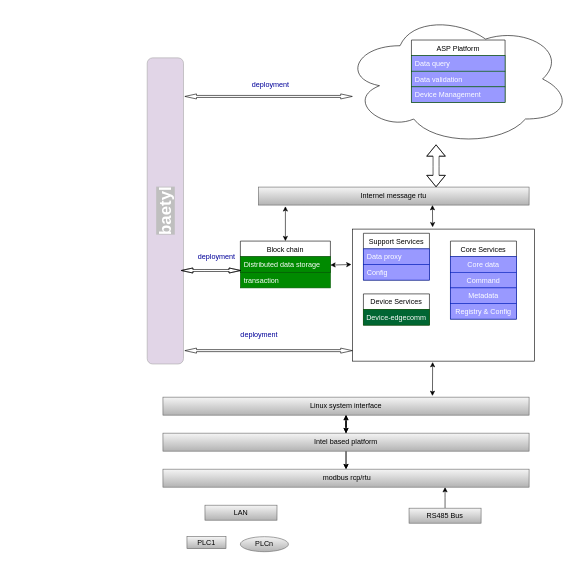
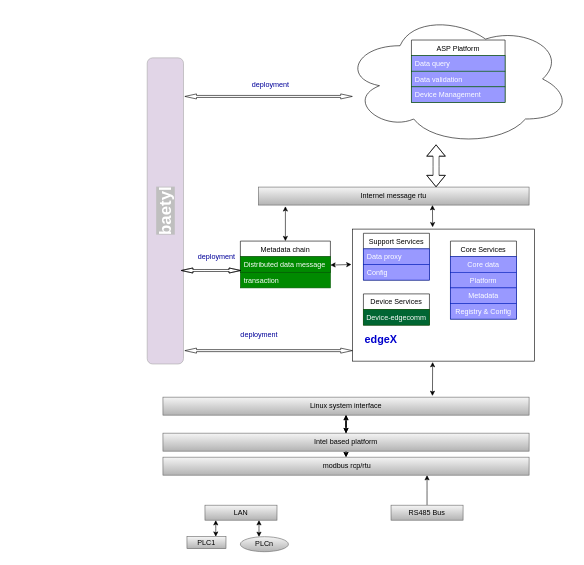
  <mxCell id="0" />
  <mxCell id="1" parent="0" />
  <mxCell id="2" style="edgeStyle=orthogonalEdgeStyle;rounded=0;orthogonalLoop=1;jettySize=auto;html=1;entryX=0.5;entryY=0;entryDx=0;entryDy=0;" parent="1" source="5" target="7" edge="1"><mxGeometry relative="1" as="geometry" /></mxCell>
  <mxCell id="3" value="" style="edgeStyle=orthogonalEdgeStyle;rounded=0;orthogonalLoop=1;jettySize=auto;html=1;" parent="1" source="5" target="9" edge="1"><mxGeometry relative="1" as="geometry" /></mxCell>
  <mxCell id="4" value="" style="edgeStyle=elbowEdgeStyle;rounded=0;orthogonalLoop=1;jettySize=auto;html=1;startArrow=classic;startFill=1;" parent="1" source="5" target="9" edge="1"><mxGeometry relative="1" as="geometry" /></mxCell>
  <mxCell id="5" value="Linux system interface" style="rounded=0;whiteSpace=wrap;html=1;fillColor=#f5f5f5;strokeColor=#666666;gradientColor=#b3b3b3;" parent="1" vertex="1"><mxGeometry x="271" y="661" width="610" height="30" as="geometry" /></mxCell>
  <mxCell id="6" value="" style="edgeStyle=elbowEdgeStyle;rounded=0;orthogonalLoop=1;jettySize=auto;html=1;startArrow=classic;startFill=1;" parent="1" source="7" target="5" edge="1"><mxGeometry relative="1" as="geometry" /></mxCell>
  <mxCell id="7" value="&lt;span&gt;Intel based platform&lt;/span&gt;" style="rounded=0;whiteSpace=wrap;html=1;gradientColor=#b3b3b3;fillColor=#f5f5f5;strokeColor=#666666;" parent="1" vertex="1"><mxGeometry x="271" y="721" width="610" height="30" as="geometry" /></mxCell>
  <mxCell id="8" value="" style="edgeStyle=elbowEdgeStyle;rounded=0;orthogonalLoop=1;jettySize=auto;html=1;startArrow=classic;startFill=1;endArrow=none;" parent="1" source="9" target="10" edge="1"><mxGeometry relative="1" as="geometry" /></mxCell>
- <mxCell id="9" value="&lt;span&gt;&amp;nbsp;modbus rcp/rtu&lt;/span&gt;" style="rounded=0;whiteSpace=wrap;html=1;gradientColor=#b3b3b3;fillColor=#f5f5f5;strokeColor=#666666;" parent="1" vertex="1"><mxGeometry x="271" y="781" width="610" height="30" as="geometry" /></mxCell>
- <mxCell id="10" value="RS485 Bus" style="whiteSpace=wrap;html=1;rounded=0;gradientColor=#b3b3b3;fillColor=#f5f5f5;strokeColor=#666666;" parent="1" vertex="1"><mxGeometry x="681" y="846" width="120" height="25" as="geometry" /></mxCell>
+ <mxCell id="9" value="&lt;span&gt;&amp;nbsp;modbus rcp/rtu&lt;/span&gt;" style="rounded=0;whiteSpace=wrap;html=1;gradientColor=#b3b3b3;fillColor=#f5f5f5;strokeColor=#666666;" parent="1" vertex="1"><mxGeometry x="271" y="761" width="610" height="30" as="geometry" /></mxCell>
+ <mxCell id="10" value="RS485 Bus" style="whiteSpace=wrap;html=1;rounded=0;gradientColor=#b3b3b3;fillColor=#f5f5f5;strokeColor=#666666;" parent="1" vertex="1"><mxGeometry x="651" y="841" width="120" height="25" as="geometry" /></mxCell>
  <mxCell id="11" style="edgeStyle=elbowEdgeStyle;rounded=0;orthogonalLoop=1;jettySize=auto;html=1;exitX=0.5;exitY=1;exitDx=0;exitDy=0;startArrow=classic;startFill=1;" parent="1" source="10" target="10" edge="1"><mxGeometry relative="1" as="geometry" /></mxCell>
  <mxCell id="12" value="&lt;span&gt;Internel message rtu&lt;/span&gt;" style="rounded=0;whiteSpace=wrap;html=1;gradientColor=#b3b3b3;fillColor=#f5f5f5;strokeColor=#666666;" parent="1" vertex="1"><mxGeometry x="430" y="311" width="451" height="30" as="geometry" /></mxCell>
  <mxCell id="13" value="" style="edgeStyle=elbowEdgeStyle;rounded=0;orthogonalLoop=1;jettySize=auto;html=1;startArrow=classic;startFill=1;exitX=0.44;exitY=-0.014;exitDx=0;exitDy=0;exitPerimeter=0;" parent="1" source="14" target="12" edge="1"><mxGeometry relative="1" as="geometry"><mxPoint x="770" y="391" as="sourcePoint" /><Array as="points"><mxPoint x="720" y="351" /><mxPoint x="770" y="371" /></Array></mxGeometry></mxCell>
  <mxCell id="14" value="" style="rounded=0;whiteSpace=wrap;html=1;fillColor=none;" parent="1" vertex="1"><mxGeometry x="587" y="381" width="303" height="220" as="geometry" /></mxCell>
  <mxCell id="15" value="Support Services" style="swimlane;fontStyle=0;childLayout=stackLayout;horizontal=1;startSize=26;horizontalStack=0;resizeParent=1;resizeParentMax=0;resizeLast=0;collapsible=1;marginBottom=0;" parent="1" vertex="1"><mxGeometry x="605" y="388" width="110" height="78" as="geometry" /></mxCell>
  <mxCell id="16" value="Data proxy" style="text;strokeColor=#001DBC;align=left;verticalAlign=top;spacingLeft=4;spacingRight=4;overflow=hidden;rotatable=0;points=[[0,0.5],[1,0.5]];portConstraint=eastwest;fontColor=#ffffff;fillColor=#9999FF;" parent="15" vertex="1"><mxGeometry y="26" width="110" height="26" as="geometry" /></mxCell>
  <mxCell id="17" value="Config" style="text;strokeColor=#001DBC;align=left;verticalAlign=top;spacingLeft=4;spacingRight=4;overflow=hidden;rotatable=0;points=[[0,0.5],[1,0.5]];portConstraint=eastwest;fontColor=#ffffff;fillColor=#9999FF;" parent="15" vertex="1"><mxGeometry y="52" width="110" height="26" as="geometry" /></mxCell>
  <mxCell id="18" value="Device Services" style="swimlane;fontStyle=0;childLayout=stackLayout;horizontal=1;startSize=26;fillColor=none;horizontalStack=0;resizeParent=1;resizeParentMax=0;resizeLast=0;collapsible=1;marginBottom=0;" parent="1" vertex="1"><mxGeometry x="605" y="489" width="110" height="52" as="geometry" /></mxCell>
  <mxCell id="19" value="Device-edgecomm" style="text;strokeColor=#005700;align=center;verticalAlign=top;spacingLeft=4;spacingRight=4;overflow=hidden;rotatable=0;points=[[0,0.5],[1,0.5]];portConstraint=eastwest;fontColor=#ffffff;fillColor=#006633;" parent="18" vertex="1"><mxGeometry y="26" width="110" height="26" as="geometry" /></mxCell>
  <mxCell id="20" value="Core Services" style="swimlane;fontStyle=0;childLayout=stackLayout;horizontal=1;startSize=26;fillColor=none;horizontalStack=0;resizeParent=1;resizeParentMax=0;resizeLast=0;collapsible=1;marginBottom=0;" parent="1" vertex="1"><mxGeometry x="750" y="401" width="110" height="130" as="geometry" /></mxCell>
  <mxCell id="21" value="Core data" style="text;strokeColor=#001DBC;align=center;verticalAlign=top;spacingLeft=4;spacingRight=4;overflow=hidden;rotatable=0;points=[[0,0.5],[1,0.5]];portConstraint=eastwest;fontColor=#ffffff;fillColor=#9999FF;" parent="20" vertex="1"><mxGeometry y="26" width="110" height="26" as="geometry" /></mxCell>
- <mxCell id="22" value="Command" style="text;strokeColor=#001DBC;align=center;verticalAlign=top;spacingLeft=4;spacingRight=4;overflow=hidden;rotatable=0;points=[[0,0.5],[1,0.5]];portConstraint=eastwest;fontColor=#ffffff;fillColor=#9999FF;" parent="20" vertex="1"><mxGeometry y="52" width="110" height="26" as="geometry" /></mxCell>
+ <mxCell id="22" value="Platform" style="text;strokeColor=#001DBC;align=center;verticalAlign=top;spacingLeft=4;spacingRight=4;overflow=hidden;rotatable=0;points=[[0,0.5],[1,0.5]];portConstraint=eastwest;fontColor=#ffffff;fillColor=#9999FF;" parent="20" vertex="1"><mxGeometry y="52" width="110" height="26" as="geometry" /></mxCell>
  <mxCell id="23" value="Metadata" style="text;strokeColor=#001DBC;align=center;verticalAlign=top;spacingLeft=4;spacingRight=4;overflow=hidden;rotatable=0;points=[[0,0.5],[1,0.5]];portConstraint=eastwest;fontColor=#ffffff;fillColor=#9999FF;" parent="20" vertex="1"><mxGeometry y="78" width="110" height="26" as="geometry" /></mxCell>
  <mxCell id="24" value="Registry &amp; Config" style="text;strokeColor=#001DBC;align=center;verticalAlign=top;spacingLeft=4;spacingRight=4;overflow=hidden;rotatable=0;points=[[0,0.5],[1,0.5]];portConstraint=eastwest;fontColor=#ffffff;fillColor=#9999FF;" parent="20" vertex="1"><mxGeometry y="104" width="110" height="26" as="geometry" /></mxCell>
  <mxCell id="25" value="LAN" style="whiteSpace=wrap;html=1;rounded=0;gradientColor=#b3b3b3;fillColor=#f5f5f5;strokeColor=#666666;" parent="1" vertex="1"><mxGeometry x="341" y="841" width="120" height="25" as="geometry" /></mxCell>
+ <mxCell id="26" value="" style="edgeStyle=elbowEdgeStyle;rounded=0;orthogonalLoop=1;jettySize=auto;html=1;startArrow=classic;startFill=1;" parent="1" source="27" target="25" edge="1"><mxGeometry relative="1" as="geometry" /></mxCell>
  <mxCell id="27" value="PLC1" style="whiteSpace=wrap;html=1;rounded=0;fillColor=#f5f5f5;strokeColor=#666666;gradientColor=#b3b3b3;" parent="1" vertex="1"><mxGeometry x="311" y="893.5" width="65" height="20" as="geometry" /></mxCell>
+ <mxCell id="28" value="" style="edgeStyle=elbowEdgeStyle;rounded=0;orthogonalLoop=1;jettySize=auto;html=1;startArrow=classic;startFill=1;" parent="1" source="29" target="25" edge="1"><mxGeometry relative="1" as="geometry" /></mxCell>
  <mxCell id="29" value="PLCn" style="ellipse;whiteSpace=wrap;html=1;fillColor=#f5f5f5;strokeColor=#666666;gradientColor=#b3b3b3;" parent="1" vertex="1"><mxGeometry x="400" y="893.5" width="80" height="25" as="geometry" /></mxCell>
  <mxCell id="30" value="" style="edgeStyle=elbowEdgeStyle;rounded=0;orthogonalLoop=1;jettySize=auto;html=1;startArrow=classic;startFill=1;shape=flexArrow;" parent="1" source="31" target="12" edge="1"><mxGeometry relative="1" as="geometry" /></mxCell>
  <mxCell id="31" value="" style="ellipse;shape=cloud;whiteSpace=wrap;html=1;fillColor=none;" parent="1" vertex="1"><mxGeometry x="571" y="20" width="380" height="222" as="geometry" /></mxCell>
  <mxCell id="32" value="ASP Platform" style="swimlane;fontStyle=0;childLayout=stackLayout;horizontal=1;startSize=26;horizontalStack=0;resizeParent=1;resizeParentMax=0;resizeLast=0;collapsible=1;marginBottom=0;" parent="1" vertex="1"><mxGeometry x="685" y="66" width="156" height="104" as="geometry" /></mxCell>
  <mxCell id="33" value="Data query" style="text;strokeColor=#005700;align=left;verticalAlign=top;spacingLeft=4;spacingRight=4;overflow=hidden;rotatable=0;points=[[0,0.5],[1,0.5]];portConstraint=eastwest;fontColor=#ffffff;fillColor=#9999FF;" parent="32" vertex="1"><mxGeometry y="26" width="156" height="26" as="geometry" /></mxCell>
  <mxCell id="34" value="Data validation" style="text;strokeColor=#005700;align=left;verticalAlign=top;spacingLeft=4;spacingRight=4;overflow=hidden;rotatable=0;points=[[0,0.5],[1,0.5]];portConstraint=eastwest;fontColor=#ffffff;fillColor=#9999FF;" parent="32" vertex="1"><mxGeometry y="52" width="156" height="26" as="geometry" /></mxCell>
  <mxCell id="35" value="Device Management " style="text;strokeColor=#005700;align=left;verticalAlign=top;spacingLeft=4;spacingRight=4;overflow=hidden;rotatable=0;points=[[0,0.5],[1,0.5]];portConstraint=eastwest;fontColor=#ffffff;fillColor=#9999FF;" parent="32" vertex="1"><mxGeometry y="78" width="156" height="26" as="geometry" /></mxCell>
- <mxCell id="36" value="Block chain" style="swimlane;fontStyle=0;childLayout=stackLayout;horizontal=1;startSize=26;horizontalStack=0;resizeParent=1;resizeParentMax=0;resizeLast=0;collapsible=1;marginBottom=0;" parent="1" vertex="1"><mxGeometry x="400" y="401" width="150" height="52" as="geometry" /></mxCell>
- <mxCell id="37" value="Distributed data storage " style="text;strokeColor=#005700;fillColor=#008a00;align=left;verticalAlign=top;spacingLeft=4;spacingRight=4;overflow=hidden;rotatable=0;points=[[0,0.5],[1,0.5]];portConstraint=eastwest;fontColor=#ffffff;" parent="36" vertex="1"><mxGeometry y="26" width="150" height="26" as="geometry" /></mxCell>
+ <mxCell id="36" value="Metadata chain" style="swimlane;fontStyle=0;childLayout=stackLayout;horizontal=1;startSize=26;horizontalStack=0;resizeParent=1;resizeParentMax=0;resizeLast=0;collapsible=1;marginBottom=0;" parent="1" vertex="1"><mxGeometry x="400" y="401" width="150" height="52" as="geometry" /></mxCell>
+ <mxCell id="37" value="Distributed data message " style="text;strokeColor=#005700;fillColor=#008a00;align=left;verticalAlign=top;spacingLeft=4;spacingRight=4;overflow=hidden;rotatable=0;points=[[0,0.5],[1,0.5]];portConstraint=eastwest;fontColor=#ffffff;" parent="36" vertex="1"><mxGeometry y="26" width="150" height="26" as="geometry" /></mxCell>
  <mxCell id="38" value="" style="endArrow=classic;startArrow=classic;html=1;" parent="1" edge="1"><mxGeometry width="50" height="50" relative="1" as="geometry"><mxPoint x="550" y="441" as="sourcePoint" /><mxPoint x="585" y="440" as="targetPoint" /></mxGeometry></mxCell>
+ <mxCell id="39" value="&lt;h2&gt;&lt;b&gt;&lt;font color=&quot;#0000cc&quot;&gt;edgeX&lt;/font&gt;&lt;/b&gt;&lt;/h2&gt;" style="text;html=1;strokeColor=none;fillColor=none;align=center;verticalAlign=middle;whiteSpace=wrap;rounded=0;" parent="1" vertex="1"><mxGeometry x="605" y="548" width="59" height="35.5" as="geometry" /></mxCell>
  <mxCell id="40" value="transaction" style="text;strokeColor=#005700;fillColor=#008a00;align=left;verticalAlign=top;spacingLeft=4;spacingRight=4;overflow=hidden;rotatable=0;points=[[0,0.5],[1,0.5]];portConstraint=eastwest;fontColor=#FFFFFF;" parent="1" vertex="1"><mxGeometry x="400" y="453" width="150" height="26" as="geometry" /></mxCell>
  <mxCell id="41" value="" style="endArrow=classic;startArrow=classic;html=1;fontColor=#FFFFFF;entryX=0.44;entryY=1.007;entryDx=0;entryDy=0;entryPerimeter=0;" parent="1" target="14" edge="1"><mxGeometry width="50" height="50" relative="1" as="geometry"><mxPoint x="720" y="659" as="sourcePoint" /><mxPoint x="720" y="611" as="targetPoint" /></mxGeometry></mxCell>
  <mxCell id="42" value="" style="endArrow=classic;startArrow=classic;html=1;fontColor=#FFFFFF;exitX=0.5;exitY=0;exitDx=0;exitDy=0;" parent="1" source="36" edge="1"><mxGeometry width="50" height="50" relative="1" as="geometry"><mxPoint x="389" y="391" as="sourcePoint" /><mxPoint x="475" y="343" as="targetPoint" /></mxGeometry></mxCell>
  <mxCell id="43" value="&lt;h1 class=&quot;title-article&quot; id=&quot;articleContentId&quot; style=&quot;box-sizing: border-box ; outline: 0px ; margin: 0px ; padding: 0px ; font-weight: 600 ; font-family: &amp;#34;pingfang sc&amp;#34; , &amp;#34;microsoft yahei&amp;#34; , &amp;#34;simhei&amp;#34; , &amp;#34;arial&amp;#34; , &amp;#34;simsun&amp;#34; ; font-size: 28px ; overflow-wrap: break-word ; word-break: break-all ; font-style: normal ; letter-spacing: normal ; text-indent: 0px ; text-transform: none ; word-spacing: 0px&quot;&gt;&lt;font style=&quot;background-color: rgb(191 , 191 , 191)&quot;&gt;baetyl&lt;/font&gt;&lt;/h1&gt;" style="rounded=1;whiteSpace=wrap;html=1;fontColor=#FFFFFF;rotation=-90;strokeColor=#A8A8A8;fillColor=#e1d5e7;" parent="1" vertex="1"><mxGeometry x="20" y="320.5" width="510" height="60.5" as="geometry" /></mxCell>
  <mxCell id="44" value="" style="shape=flexArrow;endArrow=classic;startArrow=classic;html=1;fontColor=#FFFFFF;width=3.333;endSize=6.133;startWidth=4.074;startSize=6.133;endWidth=4.074;" parent="1" edge="1"><mxGeometry width="100" height="100" relative="1" as="geometry"><mxPoint x="307" y="160" as="sourcePoint" /><mxPoint x="587" y="160" as="targetPoint" /></mxGeometry></mxCell>
  <mxCell id="45" value="&lt;font color=&quot;#000099&quot;&gt;deployment&lt;/font&gt;" style="text;html=1;align=center;verticalAlign=middle;resizable=0;points=[];autosize=1;strokeColor=none;fontColor=#FFFFFF;" parent="1" vertex="1"><mxGeometry x="410" y="130" width="80" height="20" as="geometry" /></mxCell>
  <mxCell id="46" value="" style="shape=flexArrow;endArrow=classic;startArrow=classic;html=1;fontColor=#FFFFFF;width=3.333;endSize=6.133;startWidth=4.074;startSize=6.133;endWidth=4.074;" parent="1" edge="1"><mxGeometry width="100" height="100" relative="1" as="geometry"><mxPoint x="301" y="450" as="sourcePoint" /><mxPoint x="401" y="450" as="targetPoint" /><Array as="points"><mxPoint x="341" y="450" /></Array></mxGeometry></mxCell>
  <mxCell id="47" value="" style="shape=flexArrow;endArrow=classic;startArrow=classic;html=1;fontColor=#FFFFFF;width=3.333;endSize=6.133;startWidth=4.074;startSize=6.133;endWidth=4.074;" parent="1" edge="1"><mxGeometry width="100" height="100" relative="1" as="geometry"><mxPoint x="307" y="583.5" as="sourcePoint" /><mxPoint x="587" y="583.5" as="targetPoint" /></mxGeometry></mxCell>
  <mxCell id="48" value="&lt;font color=&quot;#000099&quot;&gt;deployment&lt;/font&gt;" style="text;html=1;align=center;verticalAlign=middle;resizable=0;points=[];autosize=1;strokeColor=none;fontColor=#FFFFFF;" parent="1" vertex="1"><mxGeometry x="320" y="417" width="80" height="20" as="geometry" /></mxCell>
  <mxCell id="49" value="&lt;font color=&quot;#000099&quot;&gt;deployment&lt;/font&gt;" style="text;html=1;align=center;verticalAlign=middle;resizable=0;points=[];autosize=1;strokeColor=none;fontColor=#FFFFFF;" parent="1" vertex="1"><mxGeometry x="391" y="548" width="80" height="20" as="geometry" /></mxCell>
